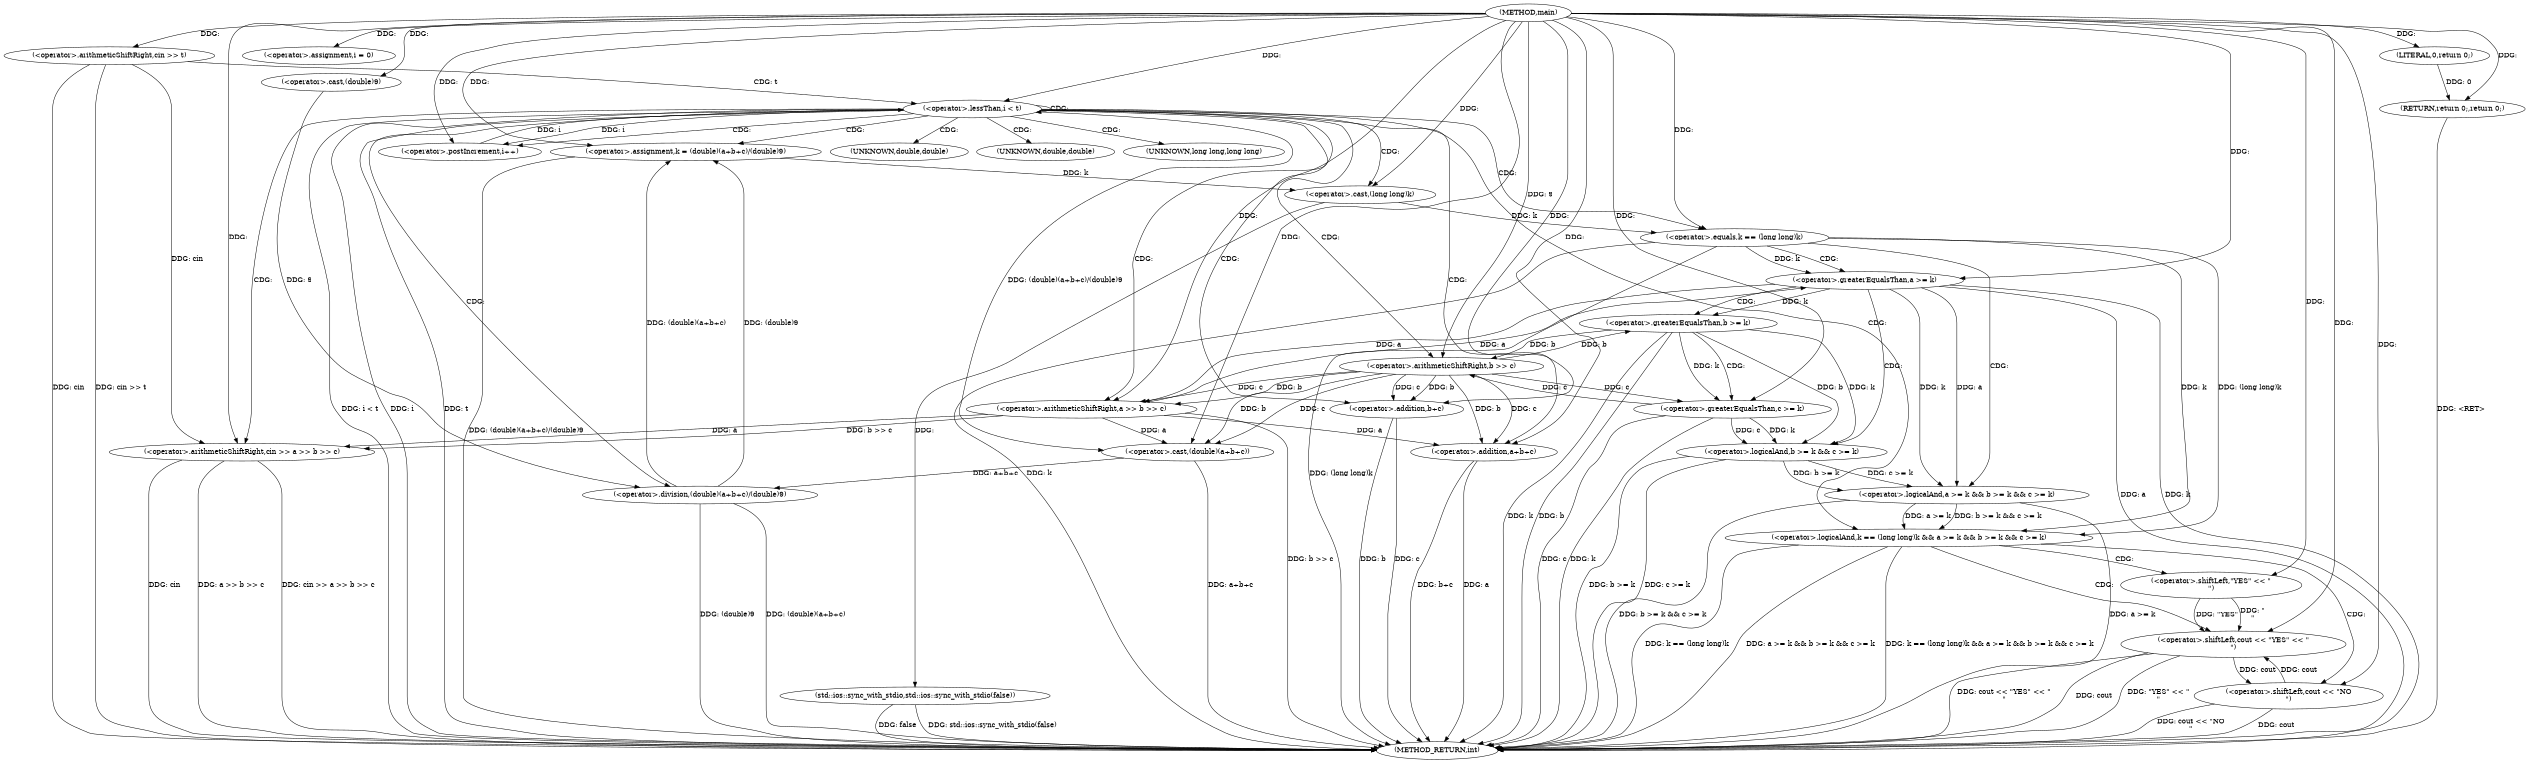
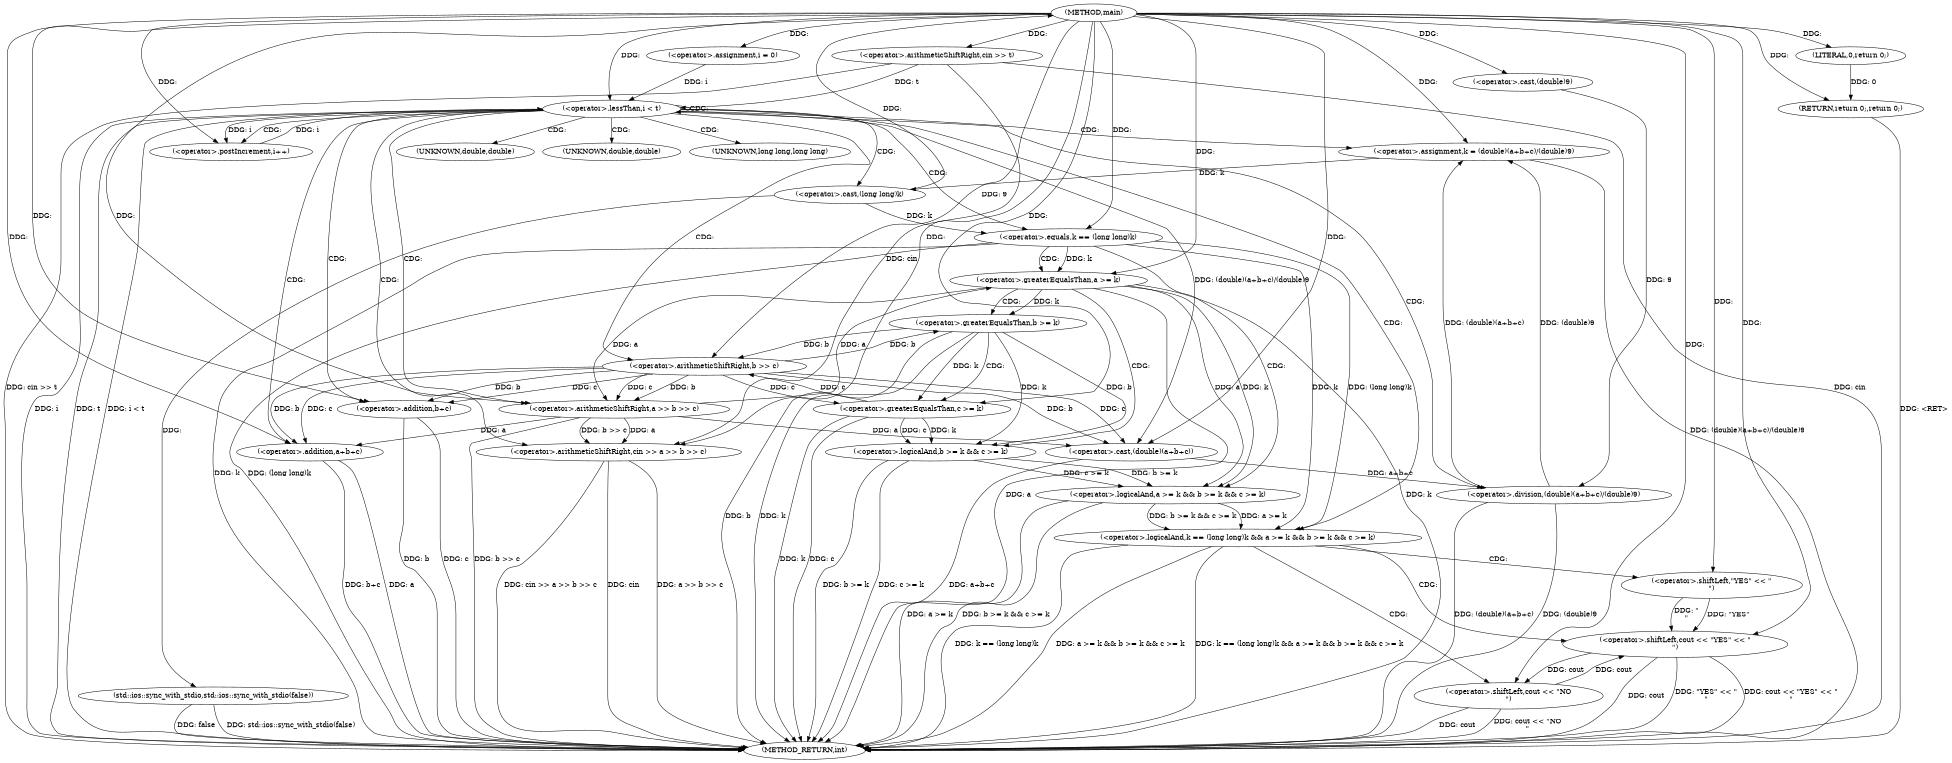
  digraph {
    n1 [label="(METHOD,main)"]
    n2 [label="(<operator>.arithmeticShiftRight,cin >> t)"]
    n3 [label="(RETURN,return 0;,return 0;)"]
    n4 [label="(<operator>.assignment,i = 0)"]
    n5 [label="(<operator>.lessThan,i < t)"]
    n6 [label="(<operator>.postIncrement,i++)"]
    n7 [label="(LITERAL,0,return 0;)"]
    n8 [label="(<operator>.arithmeticShiftRight,cin >> a >> b >> c)"]
    n9 [label="(<operator>.assignment,k = (double)(a+b+c)/(double)9)"]
    n10 [label="(<operator>.arithmeticShiftRight,a >> b >> c)"]
    n11 [label="(<operator>.shiftLeft,cout << \"YES\" << \"\n\")"]
    n12 [label="(<operator>.shiftLeft,cout << \"NO\n\")"]
    n13 [label="(<operator>.arithmeticShiftRight,b >> c)"]
    n14 [label="(<operator>.cast,(double)(a+b+c))"]
    n15 [label="(<operator>.cast,(double)9)"]
    n16 [label="(<operator>.equals,k == (long long)k)"]
    n17 [label="(<operator>.addition,a+b+c)"]
    n18 [label="(<operator>.cast,(long long)k)"]
    n19 [label="(<operator>.greaterEqualsThan,a >= k)"]
    n20 [label="(<operator>.shiftLeft,\"YES\" << \"\n\")"]
    n21 [label="(<operator>.addition,b+c)"]
    n22 [label="(<operator>.greaterEqualsThan,c >= k)"]
    n23 [label="(std::ios::sync_with_stdio,std::ios::sync_with_stdio(false))"]
    n24 [label="(METHOD_RETURN,int)"]
    n25 [label="(<operator>.logicalAnd,k == (long long)k && a >= k && b >= k && c >= k)"]
    n26 [label="(<operator>.division,(double)(a+b+c)/(double)9)"]
    n27 [label="(UNKNOWN,double,double)"]
    n28 [label="(UNKNOWN,double,double)"]
    n29 [label="(UNKNOWN,long long,long long)"]
    n30 [label="(<operator>.greaterEqualsThan,b >= k)"]
    n31 [label="(<operator>.logicalAnd,a >= k && b >= k && c >= k)"]
    n32 [label="(<operator>.logicalAnd,b >= k && c >= k)"]
    n1 -> n2 [label="DDG: "]
    n1 -> n3 [label="DDG: "]
    n1 -> n4 [label="DDG: "]
    n1 -> n5 [label="DDG: "]
    n1 -> n6 [label="DDG: "]
    n1 -> n7 [label="DDG: "]
    n1 -> n8 [label="DDG: "]
    n1 -> n9 [label="DDG: "]
    n1 -> n10 [label="DDG: "]
    n1 -> n11 [label="DDG: "]
    n1 -> n12 [label="DDG: "]
    n1 -> n13 [label="DDG: 9"]
    n1 -> n14 [label="DDG: "]
    n1 -> n15 [label="DDG: "]
    n1 -> n16 [label="DDG: "]
    n1 -> n17 [label="DDG: "]
-   n1 -> n18 [label="DDG: "]
+   n18 -> n1 [label="DDG: "]
    n1 -> n19 [label="DDG: "]
    n1 -> n20 [label="DDG: "]
    n1 -> n21 [label="DDG: "]
    n1 -> n22 [label="DDG: "]
-   n2 -> n5 [label="CDG: t"]
+   n2 -> n5 [label="DDG: t"]
    n2 -> n8 [label="DDG: cin"]
    n2 -> n24 [label="DDG: cin"]
    n2 -> n24 [label="DDG: cin >> t"]
    n3 -> n24 [label="DDG: <RET>"]
+   n4 -> n5 [label="DDG: i"]
    n5 -> n5 [label="CDG: "]
    n5 -> n6 [label="DDG: i"]
    n5 -> n6 [label="CDG: "]
    n5 -> n8 [label="CDG: "]
    n5 -> n9 [label="CDG: "]
    n5 -> n10 [label="CDG: "]
    n5 -> n13 [label="CDG: "]
    n5 -> n14 [label="DDG: (double)(a+b+c)/(double)9"]
    n5 -> n16 [label="CDG: "]
    n5 -> n17 [label="CDG: "]
    n5 -> n18 [label="CDG: "]
    n5 -> n21 [label="CDG: "]
    n5 -> n24 [label="DDG: i"]
    n5 -> n24 [label="DDG: t"]
    n5 -> n24 [label="DDG: i < t"]
    n5 -> n25 [label="CDG: "]
    n5 -> n26 [label="CDG: "]
    n5 -> n27 [label="CDG: "]
    n5 -> n28 [label="CDG: "]
    n5 -> n29 [label="CDG: "]
    n6 -> n5 [label="DDG: i"]
    n7 -> n3 [label="DDG: 0"]
    n8 -> n24 [label="DDG: cin"]
    n8 -> n24 [label="DDG: a >> b >> c"]
    n8 -> n24 [label="DDG: cin >> a >> b >> c"]
    n9 -> n18 [label="DDG: k"]
    n9 -> n24 [label="DDG: (double)(a+b+c)/(double)9"]
    n10 -> n8 [label="DDG: a"]
    n10 -> n8 [label="DDG: b >> c"]
    n10 -> n14 [label="DDG: a"]
    n10 -> n17 [label="DDG: a"]
    n10 -> n19 [label="DDG: a"]
    n10 -> n24 [label="DDG: b >> c"]
    n11 -> n12 [label="DDG: cout"]
    n11 -> n24 [label="DDG: cout"]
    n11 -> n24 [label="DDG: \"YES\" << \"\n\""]
    n11 -> n24 [label="DDG: cout << \"YES\" << \"\n\""]
    n12 -> n11 [label="DDG: cout"]
    n12 -> n24 [label="DDG: cout"]
    n12 -> n24 [label="DDG: cout << \"NO\n\""]
    n13 -> n10 [label="DDG: b"]
    n13 -> n10 [label="DDG: c"]
    n13 -> n14 [label="DDG: c"]
    n13 -> n14 [label="DDG: b"]
    n13 -> n17 [label="DDG: c"]
    n13 -> n17 [label="DDG: b"]
    n13 -> n21 [label="DDG: b"]
    n13 -> n21 [label="DDG: c"]
    n13 -> n22 [label="DDG: c"]
    n13 -> n30 [label="DDG: b"]
    n14 -> n24 [label="DDG: a+b+c"]
    n14 -> n26 [label="DDG: a+b+c"]
    n15 -> n26 [label="DDG: 9"]
    n16 -> n19 [label="DDG: k"]
    n16 -> n19 [label="CDG: "]
    n16 -> n24 [label="DDG: k"]
    n16 -> n24 [label="DDG: (long long)k"]
    n16 -> n25 [label="DDG: (long long)k"]
    n16 -> n25 [label="DDG: k"]
    n16 -> n31 [label="CDG: "]
    n17 -> n24 [label="DDG: a"]
    n17 -> n24 [label="DDG: b+c"]
    n18 -> n16 [label="DDG: k"]
    n18 -> n23 [label="DDG: "]
    n19 -> n10 [label="DDG: a"]
    n19 -> n24 [label="DDG: a"]
    n19 -> n24 [label="DDG: k"]
    n19 -> n30 [label="DDG: k"]
    n19 -> n30 [label="CDG: "]
    n19 -> n31 [label="DDG: a"]
    n19 -> n31 [label="DDG: k"]
    n19 -> n32 [label="CDG: "]
    n20 -> n11 [label="DDG: \"YES\""]
    n20 -> n11 [label="DDG: \"\n\""]
    n21 -> n24 [label="DDG: b"]
    n21 -> n24 [label="DDG: c"]
    n22 -> n13 [label="DDG: c"]
    n22 -> n24 [label="DDG: c"]
    n22 -> n24 [label="DDG: k"]
    n22 -> n32 [label="DDG: k"]
    n22 -> n32 [label="DDG: c"]
    n23 -> n24 [label="DDG: std::ios::sync_with_stdio(false)"]
    n23 -> n24 [label="DDG: false"]
    n25 -> n11 [label="CDG: "]
    n25 -> n12 [label="CDG: "]
    n25 -> n20 [label="CDG: "]
    n25 -> n24 [label="DDG: k == (long long)k"]
    n25 -> n24 [label="DDG: a >= k && b >= k && c >= k"]
    n25 -> n24 [label="DDG: k == (long long)k && a >= k && b >= k && c >= k"]
    n26 -> n9 [label="DDG: (double)9"]
    n26 -> n9 [label="DDG: (double)(a+b+c)"]
    n26 -> n24 [label="DDG: (double)(a+b+c)"]
    n26 -> n24 [label="DDG: (double)9"]
    n30 -> n13 [label="DDG: b"]
    n30 -> n22 [label="DDG: k"]
    n30 -> n22 [label="CDG: "]
    n30 -> n24 [label="DDG: b"]
    n30 -> n24 [label="DDG: k"]
    n30 -> n32 [label="DDG: k"]
    n30 -> n32 [label="DDG: b"]
    n31 -> n24 [label="DDG: a >= k"]
    n31 -> n24 [label="DDG: b >= k && c >= k"]
    n31 -> n25 [label="DDG: a >= k"]
    n31 -> n25 [label="DDG: b >= k && c >= k"]
    n32 -> n24 [label="DDG: b >= k"]
    n32 -> n24 [label="DDG: c >= k"]
    n32 -> n31 [label="DDG: c >= k"]
    n32 -> n31 [label="DDG: b >= k"]
  }
